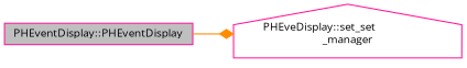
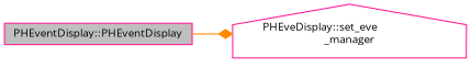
  digraph {
    rankdir=LR
    fontname="Open Sans"
    node [color=deeppink fontname="Open Sans" fontsize=10]
    n1 [fillcolor=grey75 fontcolor=black height=0.2 label="PHEventDisplay::PHEventDisplay" shape=box style=filled width=0.4]
-   n2 [height=0.2 label="PHEveDisplay::set_set\l_manager" shape=house width=0.4]
+   n2 [height=0.2 label="PHEveDisplay::set_eve\l_manager" shape=house width=0.4]
    n1 -> n2 [color=darkorange fontname="Open Sans" fontsize=10 labelfontname=FreeSans labelfontsize=10 style=solid arrowhead=diamond]
  }
